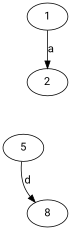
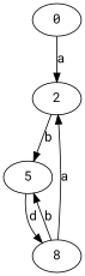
  strict digraph {
    fontname="Roboto Mono"
    node [fontname="Roboto Mono"]
    edge [fontname="Roboto Mono"]
-   1
+   1 [label=0]
    2
    5
    8
    1 -> 2 [label=a]
+   2 -> 5 [label=b]
    5 -> 8 [label=d]
+   8 -> 2 [label=a]
+   8 -> 5 [label=b]
  }
